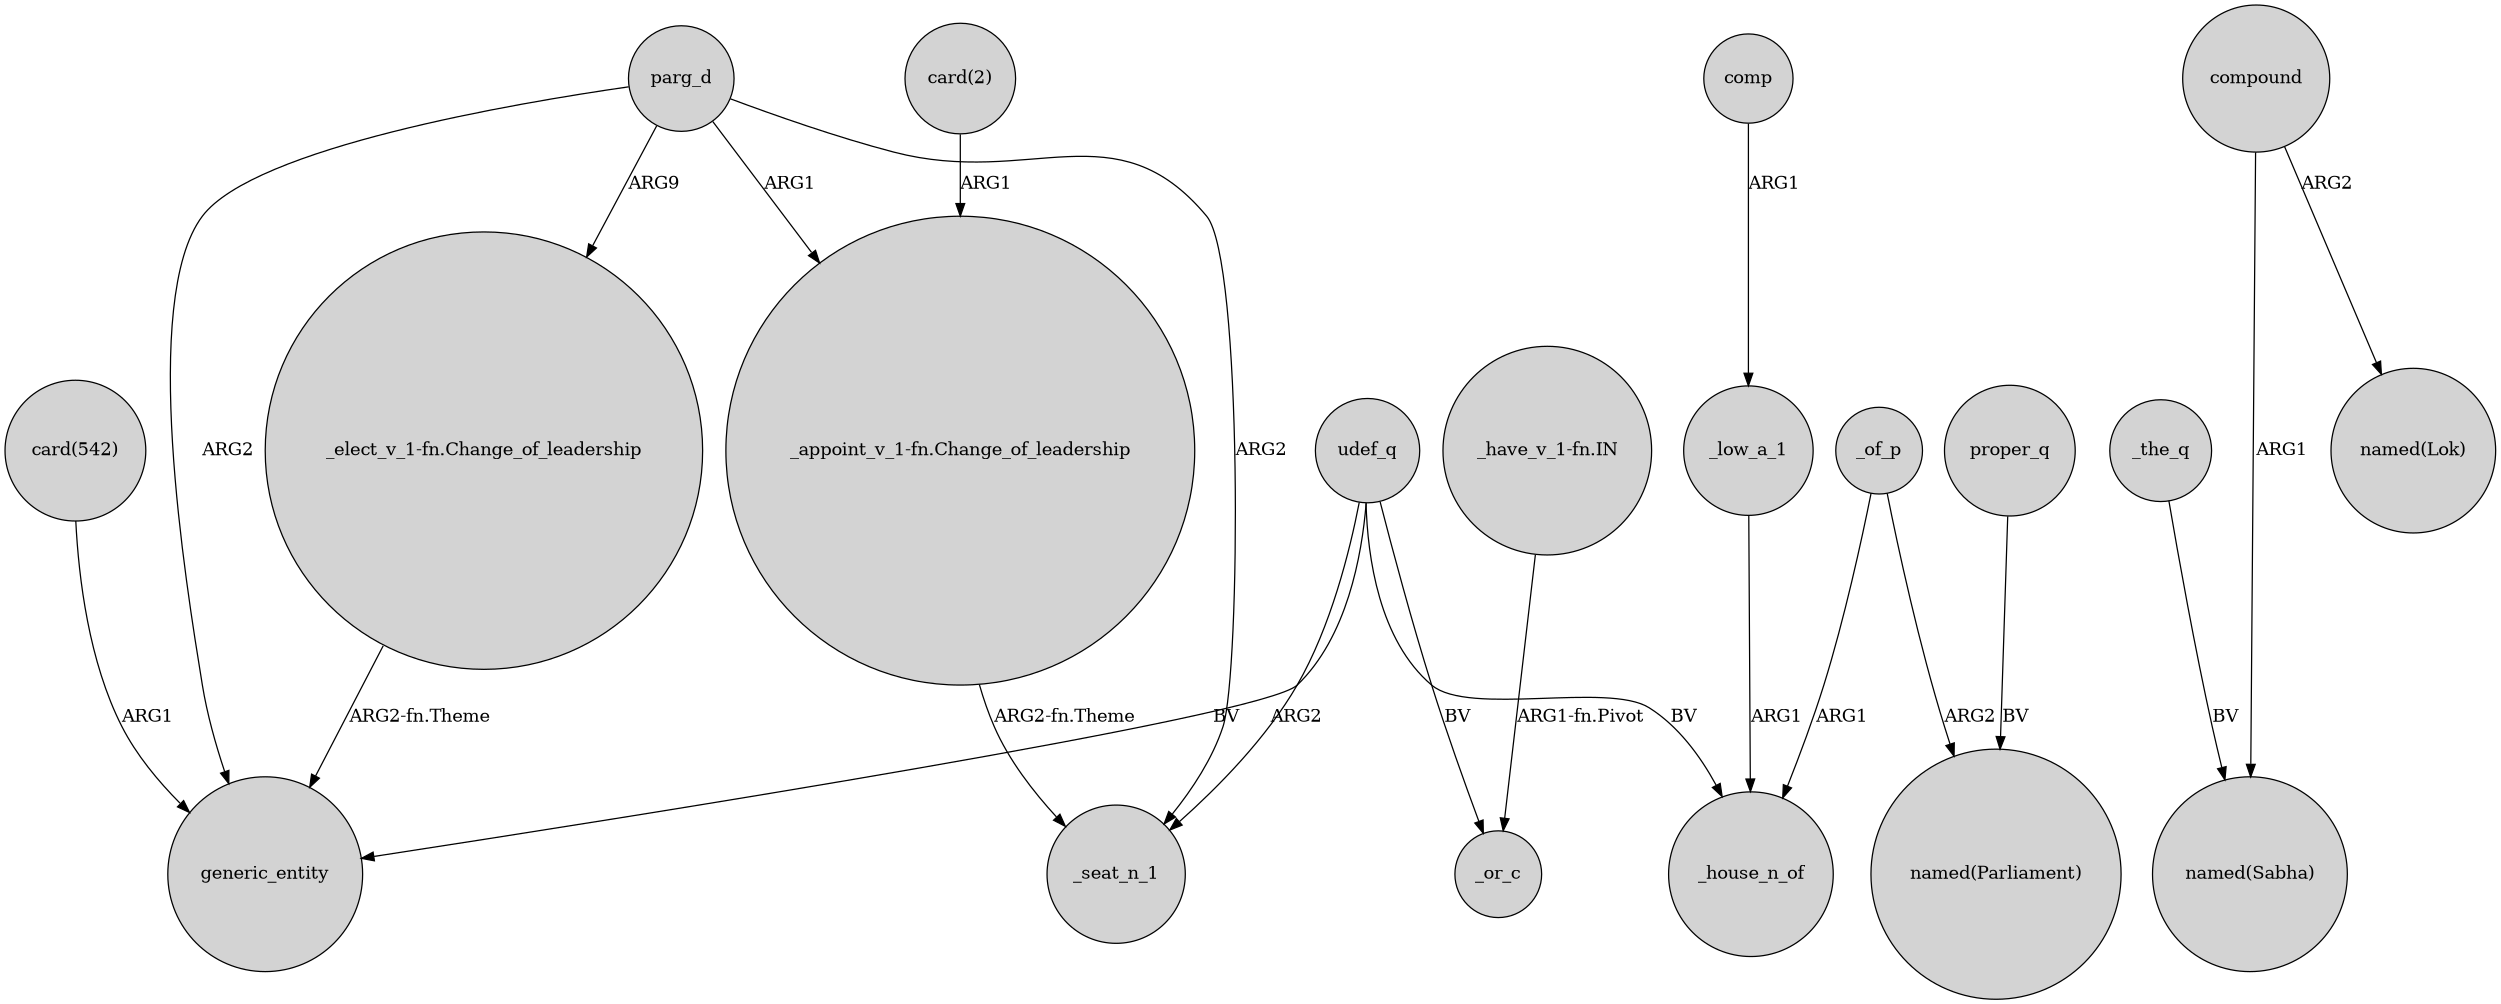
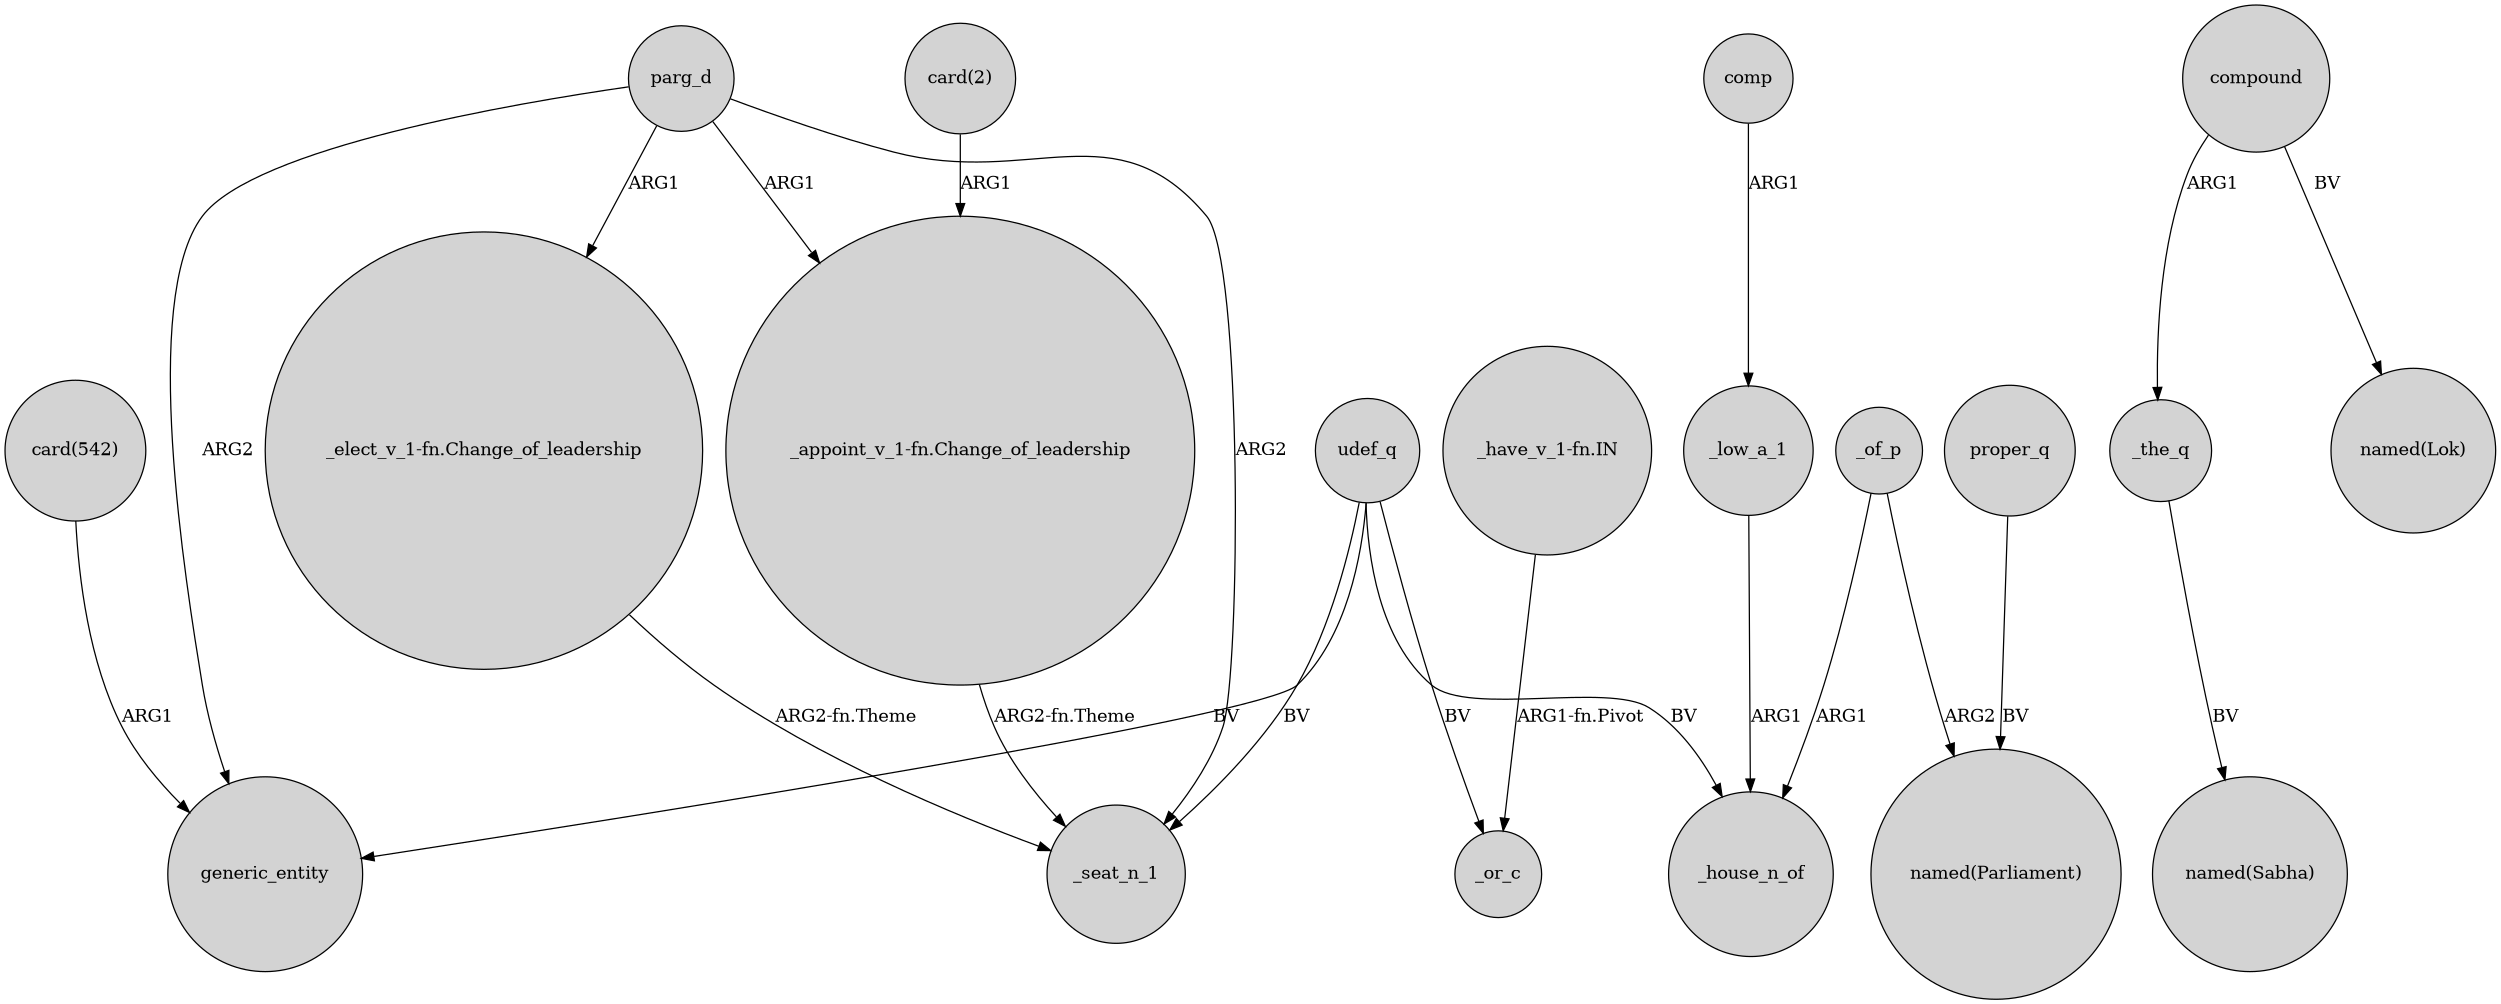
  digraph {
    node [shape=circle style=filled]
    udef_q
    generic_entity
    _seat_n_1
    _house_n_of
    _or_c
    _the_q
    "named(Sabha)"
    parg_d
    "_elect_v_1-fn.Change_of_leadership"
    "_appoint_v_1-fn.Change_of_leadership"
    _of_p
    "named(Parliament)"
    "_have_v_1-fn.IN"
    _low_a_1
    compound
    "named(Lok)"
    proper_q
    "card(542)"
    "card(2)"
    comp
    udef_q -> generic_entity [label=BV]
-   udef_q -> _seat_n_1 [label=ARG2]
+   udef_q -> _seat_n_1 [label=BV]
    udef_q -> _house_n_of [label=BV]
    udef_q -> _or_c [label=BV]
    _the_q -> "named(Sabha)" [label=BV]
    parg_d -> generic_entity [label=ARG2]
    parg_d -> _seat_n_1 [label=ARG2]
-   parg_d -> "_elect_v_1-fn.Change_of_leadership" [label=ARG9]
+   parg_d -> "_elect_v_1-fn.Change_of_leadership" [label=ARG1]
    parg_d -> "_appoint_v_1-fn.Change_of_leadership" [label=ARG1]
-   "_elect_v_1-fn.Change_of_leadership" -> generic_entity [label="ARG2-fn.Theme"]
+   "_elect_v_1-fn.Change_of_leadership" -> _seat_n_1 [label="ARG2-fn.Theme"]
    "_appoint_v_1-fn.Change_of_leadership" -> _seat_n_1 [label="ARG2-fn.Theme"]
    _of_p -> _house_n_of [label=ARG1]
    _of_p -> "named(Parliament)" [label=ARG2]
    "_have_v_1-fn.IN" -> _or_c [label="ARG1-fn.Pivot"]
    _low_a_1 -> _house_n_of [label=ARG1]
-   compound -> "named(Sabha)" [label=ARG1]
-   compound -> "named(Lok)" [label=ARG2]
+   compound -> _the_q [label=ARG1]
+   compound -> "named(Lok)" [label=BV]
    proper_q -> "named(Parliament)" [label=BV]
    "card(542)" -> generic_entity [label=ARG1]
    "card(2)" -> "_appoint_v_1-fn.Change_of_leadership" [label=ARG1]
    comp -> _low_a_1 [label=ARG1]
  }
